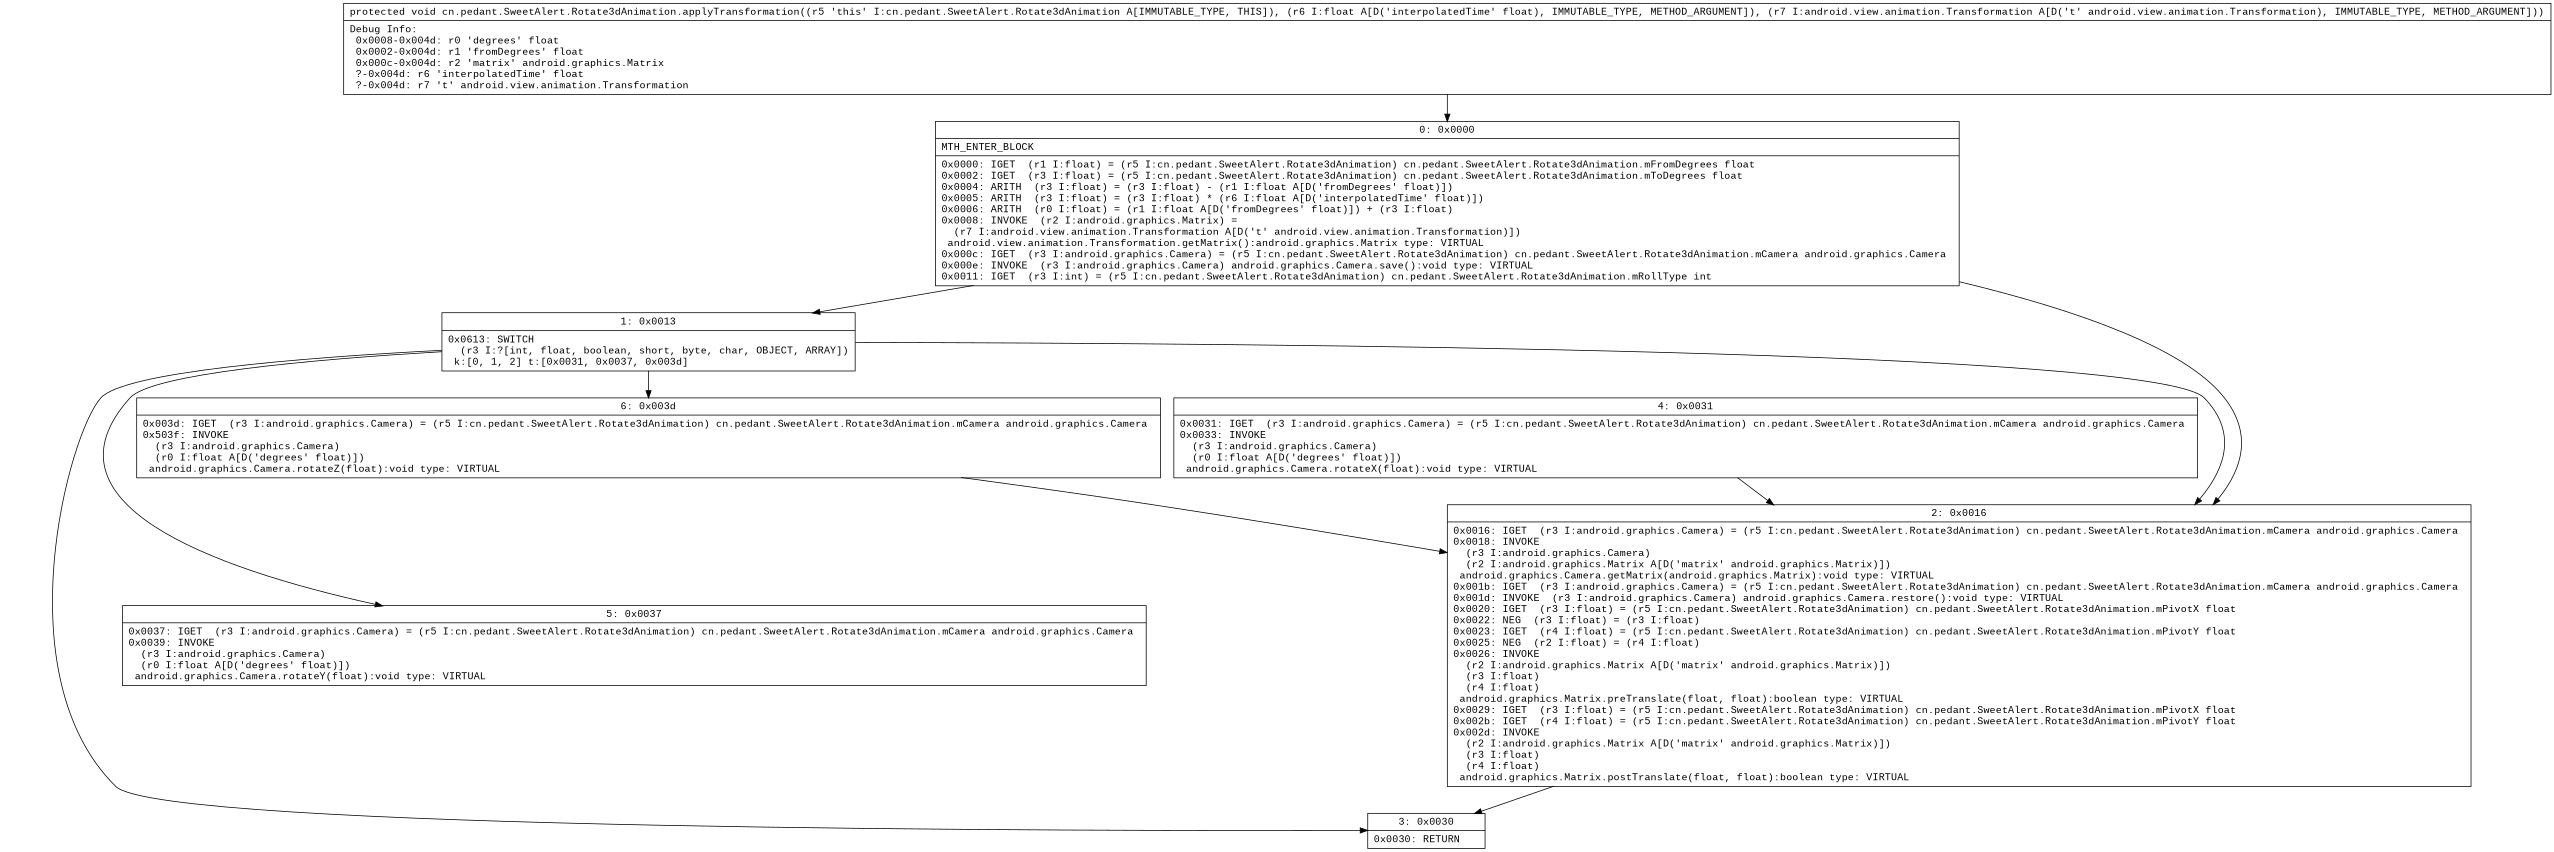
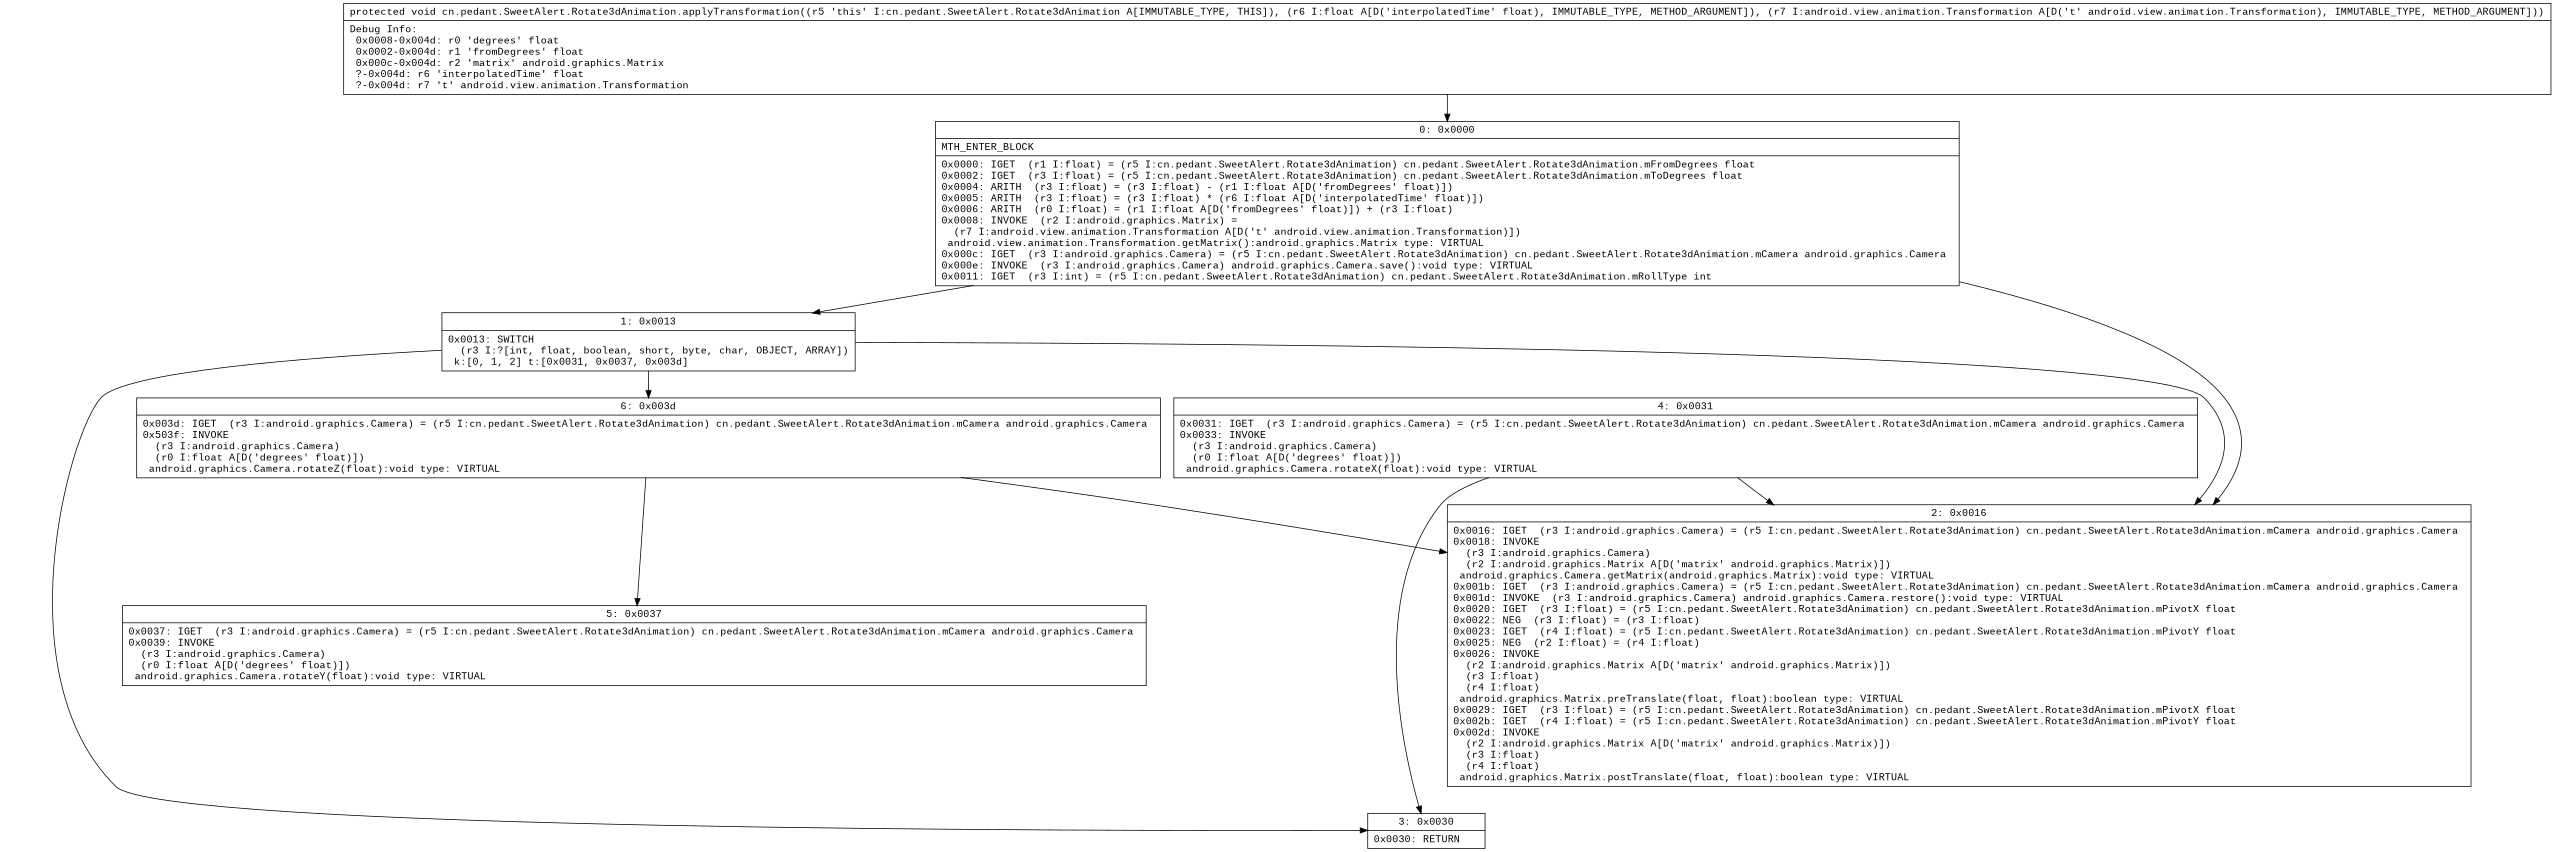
  digraph {
    fontname="Liberation Mono"
    node [fontname="Liberation Mono" shape=record]
    edge [fontname="Liberation Mono"]
    n1 [label="{0\:\ 0x0000|MTH_ENTER_BLOCK\l|0x0000: IGET  (r1 I:float) = (r5 I:cn.pedant.SweetAlert.Rotate3dAnimation) cn.pedant.SweetAlert.Rotate3dAnimation.mFromDegrees float \l0x0002: IGET  (r3 I:float) = (r5 I:cn.pedant.SweetAlert.Rotate3dAnimation) cn.pedant.SweetAlert.Rotate3dAnimation.mToDegrees float \l0x0004: ARITH  (r3 I:float) = (r3 I:float) \- (r1 I:float A[D('fromDegrees' float)]) \l0x0005: ARITH  (r3 I:float) = (r3 I:float) * (r6 I:float A[D('interpolatedTime' float)]) \l0x0006: ARITH  (r0 I:float) = (r1 I:float A[D('fromDegrees' float)]) + (r3 I:float) \l0x0008: INVOKE  (r2 I:android.graphics.Matrix) = \l  (r7 I:android.view.animation.Transformation A[D('t' android.view.animation.Transformation)])\l android.view.animation.Transformation.getMatrix():android.graphics.Matrix type: VIRTUAL \l0x000c: IGET  (r3 I:android.graphics.Camera) = (r5 I:cn.pedant.SweetAlert.Rotate3dAnimation) cn.pedant.SweetAlert.Rotate3dAnimation.mCamera android.graphics.Camera \l0x000e: INVOKE  (r3 I:android.graphics.Camera) android.graphics.Camera.save():void type: VIRTUAL \l0x0011: IGET  (r3 I:int) = (r5 I:cn.pedant.SweetAlert.Rotate3dAnimation) cn.pedant.SweetAlert.Rotate3dAnimation.mRollType int \l}"]
-   n2 [label="{1\:\ 0x0013|0x0613: SWITCH  \l  (r3 I:?[int, float, boolean, short, byte, char, OBJECT, ARRAY])\l k:[0, 1, 2] t:[0x0031, 0x0037, 0x003d] \l}"]
+   n2 [label="{1\:\ 0x0013|0x0013: SWITCH  \l  (r3 I:?[int, float, boolean, short, byte, char, OBJECT, ARRAY])\l k:[0, 1, 2] t:[0x0031, 0x0037, 0x003d] \l}"]
    n3 [label="{2\:\ 0x0016|0x0016: IGET  (r3 I:android.graphics.Camera) = (r5 I:cn.pedant.SweetAlert.Rotate3dAnimation) cn.pedant.SweetAlert.Rotate3dAnimation.mCamera android.graphics.Camera \l0x0018: INVOKE  \l  (r3 I:android.graphics.Camera)\l  (r2 I:android.graphics.Matrix A[D('matrix' android.graphics.Matrix)])\l android.graphics.Camera.getMatrix(android.graphics.Matrix):void type: VIRTUAL \l0x001b: IGET  (r3 I:android.graphics.Camera) = (r5 I:cn.pedant.SweetAlert.Rotate3dAnimation) cn.pedant.SweetAlert.Rotate3dAnimation.mCamera android.graphics.Camera \l0x001d: INVOKE  (r3 I:android.graphics.Camera) android.graphics.Camera.restore():void type: VIRTUAL \l0x0020: IGET  (r3 I:float) = (r5 I:cn.pedant.SweetAlert.Rotate3dAnimation) cn.pedant.SweetAlert.Rotate3dAnimation.mPivotX float \l0x0022: NEG  (r3 I:float) = (r3 I:float) \l0x0023: IGET  (r4 I:float) = (r5 I:cn.pedant.SweetAlert.Rotate3dAnimation) cn.pedant.SweetAlert.Rotate3dAnimation.mPivotY float \l0x0025: NEG  (r2 I:float) = (r4 I:float) \l0x0026: INVOKE  \l  (r2 I:android.graphics.Matrix A[D('matrix' android.graphics.Matrix)])\l  (r3 I:float)\l  (r4 I:float)\l android.graphics.Matrix.preTranslate(float, float):boolean type: VIRTUAL \l0x0029: IGET  (r3 I:float) = (r5 I:cn.pedant.SweetAlert.Rotate3dAnimation) cn.pedant.SweetAlert.Rotate3dAnimation.mPivotX float \l0x002b: IGET  (r4 I:float) = (r5 I:cn.pedant.SweetAlert.Rotate3dAnimation) cn.pedant.SweetAlert.Rotate3dAnimation.mPivotY float \l0x002d: INVOKE  \l  (r2 I:android.graphics.Matrix A[D('matrix' android.graphics.Matrix)])\l  (r3 I:float)\l  (r4 I:float)\l android.graphics.Matrix.postTranslate(float, float):boolean type: VIRTUAL \l}"]
    n4 [label="{5\:\ 0x0037|0x0037: IGET  (r3 I:android.graphics.Camera) = (r5 I:cn.pedant.SweetAlert.Rotate3dAnimation) cn.pedant.SweetAlert.Rotate3dAnimation.mCamera android.graphics.Camera \l0x0039: INVOKE  \l  (r3 I:android.graphics.Camera)\l  (r0 I:float A[D('degrees' float)])\l android.graphics.Camera.rotateY(float):void type: VIRTUAL \l}"]
    n5 [label="{6\:\ 0x003d|0x003d: IGET  (r3 I:android.graphics.Camera) = (r5 I:cn.pedant.SweetAlert.Rotate3dAnimation) cn.pedant.SweetAlert.Rotate3dAnimation.mCamera android.graphics.Camera \l0x503f: INVOKE  \l  (r3 I:android.graphics.Camera)\l  (r0 I:float A[D('degrees' float)])\l android.graphics.Camera.rotateZ(float):void type: VIRTUAL \l}"]
    n6 [label="{3\:\ 0x0030|0x0030: RETURN   \l}"]
    n7 [label="{4\:\ 0x0031|0x0031: IGET  (r3 I:android.graphics.Camera) = (r5 I:cn.pedant.SweetAlert.Rotate3dAnimation) cn.pedant.SweetAlert.Rotate3dAnimation.mCamera android.graphics.Camera \l0x0033: INVOKE  \l  (r3 I:android.graphics.Camera)\l  (r0 I:float A[D('degrees' float)])\l android.graphics.Camera.rotateX(float):void type: VIRTUAL \l}"]
    n8 [label="{protected void cn.pedant.SweetAlert.Rotate3dAnimation.applyTransformation((r5 'this' I:cn.pedant.SweetAlert.Rotate3dAnimation A[IMMUTABLE_TYPE, THIS]), (r6 I:float A[D('interpolatedTime' float), IMMUTABLE_TYPE, METHOD_ARGUMENT]), (r7 I:android.view.animation.Transformation A[D('t' android.view.animation.Transformation), IMMUTABLE_TYPE, METHOD_ARGUMENT]))  | Debug Info:\l  0x0008\-0x004d: r0 'degrees' float\l  0x0002\-0x004d: r1 'fromDegrees' float\l  0x000c\-0x004d: r2 'matrix' android.graphics.Matrix\l  ?\-0x004d: r6 'interpolatedTime' float\l  ?\-0x004d: r7 't' android.view.animation.Transformation\l}"]
    n1 -> n2
    n1 -> n3
    n2 -> n3
-   n2 -> n4
+   n5 -> n4
    n2 -> n5
    n2 -> n6
-   n3 -> n6
+   n7 -> n6
    n5 -> n3
    n7 -> n3
    n8 -> n1
  }
